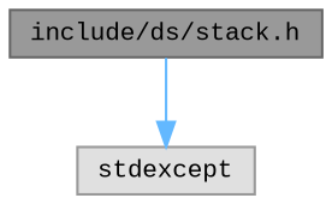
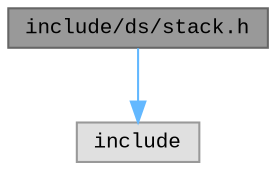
  digraph {
    fontname="Liberation Mono"
    node [fontname="Liberation Mono" fontsize=10 shape=box style=filled]
    n1 [color=gray40 fillcolor=grey60 fontcolor=black height=0.2 label="include/ds/stack.h" width=0.4]
-   n2 [color=grey60 fillcolor="#E0E0E0" height=0.2 label=stdexcept width=0.4]
+   n2 [color=grey60 fillcolor="#E0E0E0" height=0.2 label=include width=0.4]
    n1 -> n2 [color=steelblue1 fontname="Liberation Mono" fontsize=10 labelfontname=Helvetica labelfontsize=10 style=solid]
  }
